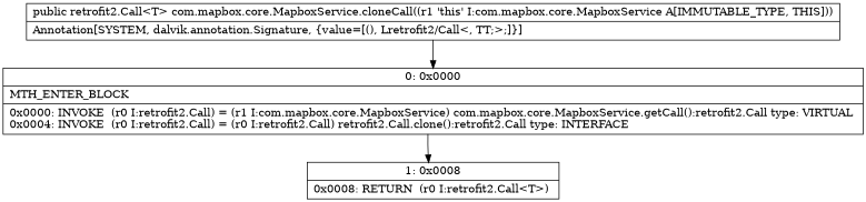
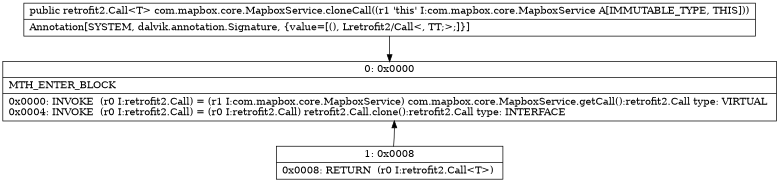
  digraph {
    node [shape=record]
    n1 [label="{0\:\ 0x0000|MTH_ENTER_BLOCK\l|0x0000: INVOKE  (r0 I:retrofit2.Call) = (r1 I:com.mapbox.core.MapboxService) com.mapbox.core.MapboxService.getCall():retrofit2.Call type: VIRTUAL \l0x0004: INVOKE  (r0 I:retrofit2.Call) = (r0 I:retrofit2.Call) retrofit2.Call.clone():retrofit2.Call type: INTERFACE \l}"]
    n2 [label="{1\:\ 0x0008|0x0008: RETURN  (r0 I:retrofit2.Call\<T\>) \l}"]
    n3 [label="{public retrofit2.Call\<T\> com.mapbox.core.MapboxService.cloneCall((r1 'this' I:com.mapbox.core.MapboxService A[IMMUTABLE_TYPE, THIS]))  | Annotation[SYSTEM, dalvik.annotation.Signature, \{value=[(), Lretrofit2\/Call\<, TT;\>;]\}]\l}"]
-   n1 -> n2
+   n2 -> n1
    n3 -> n1
  }
